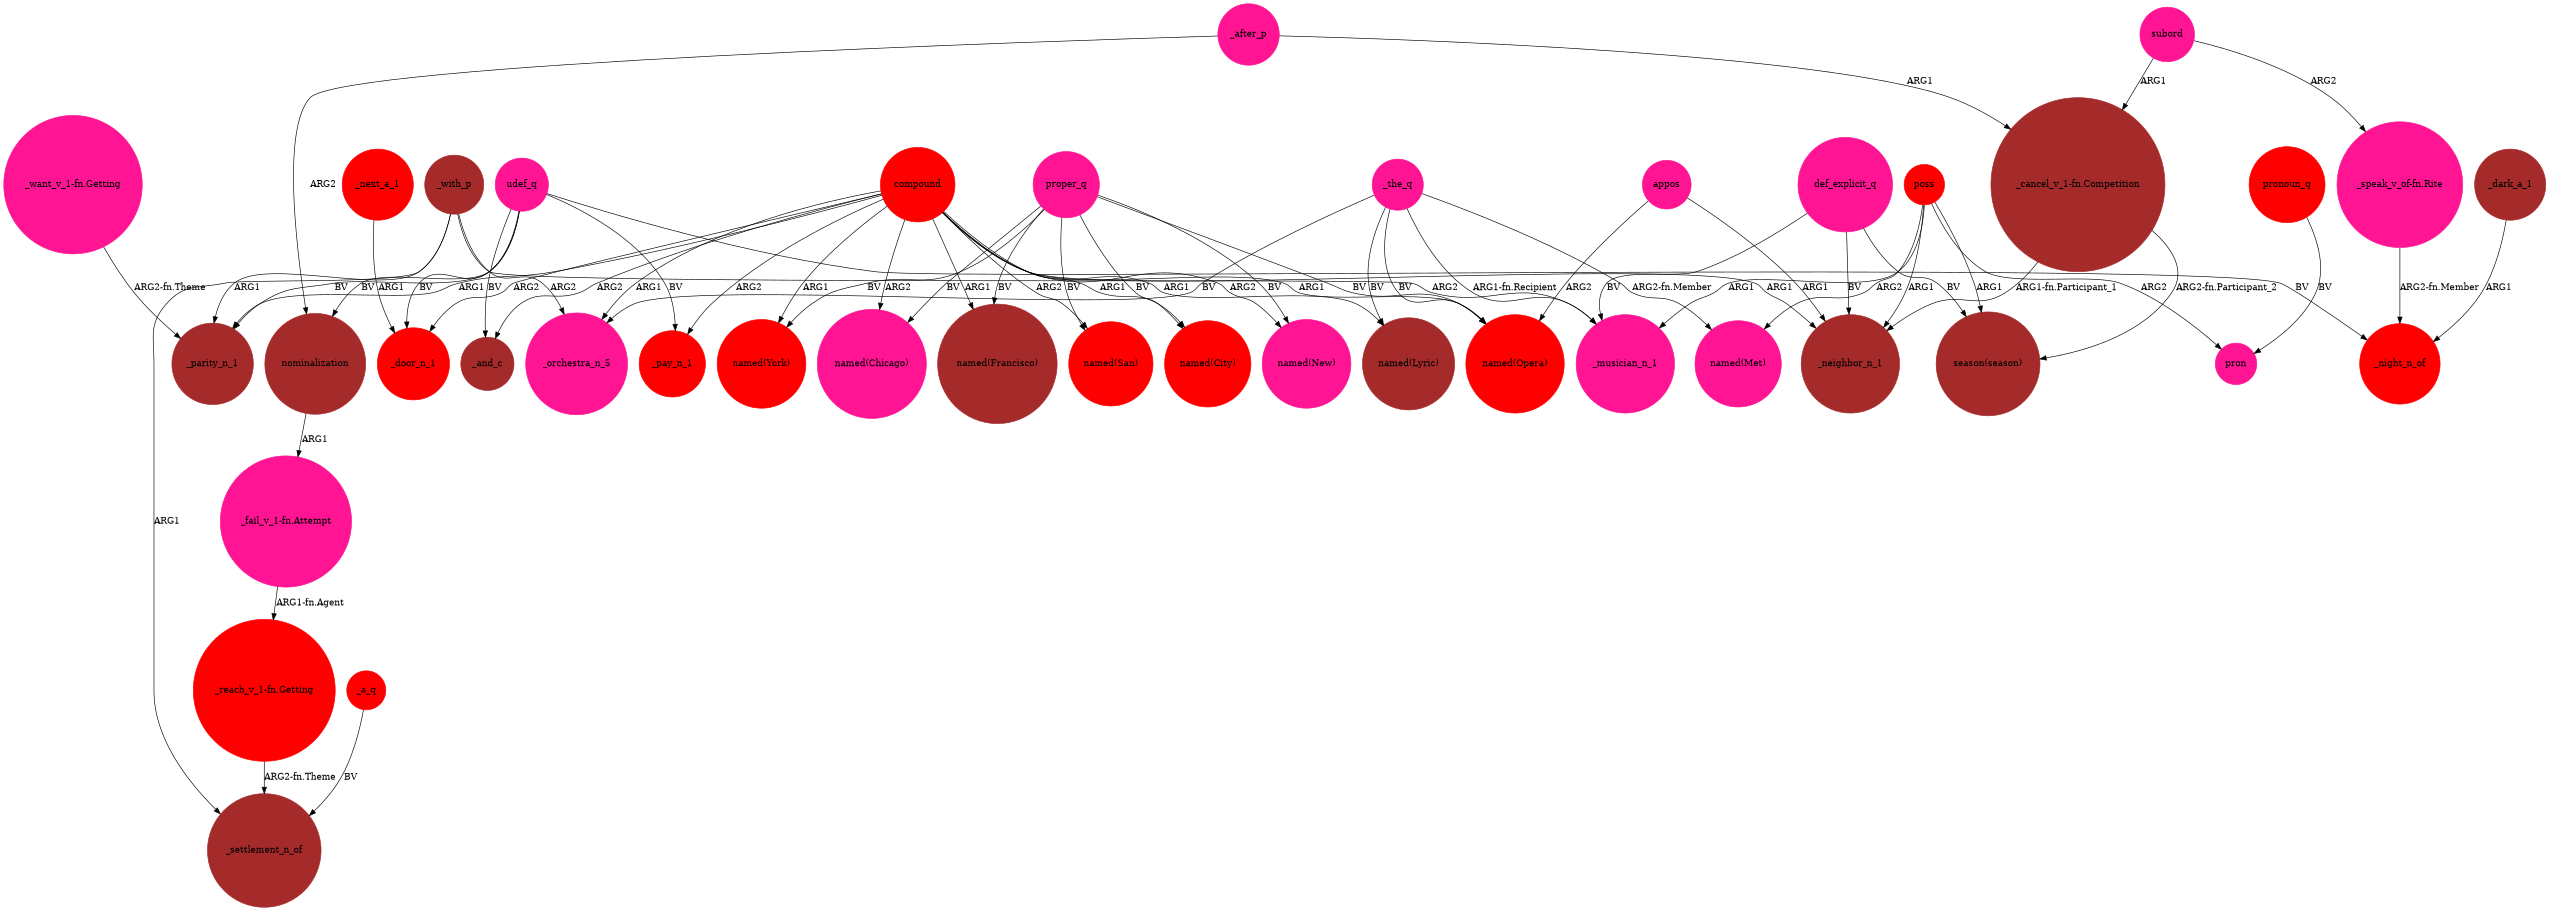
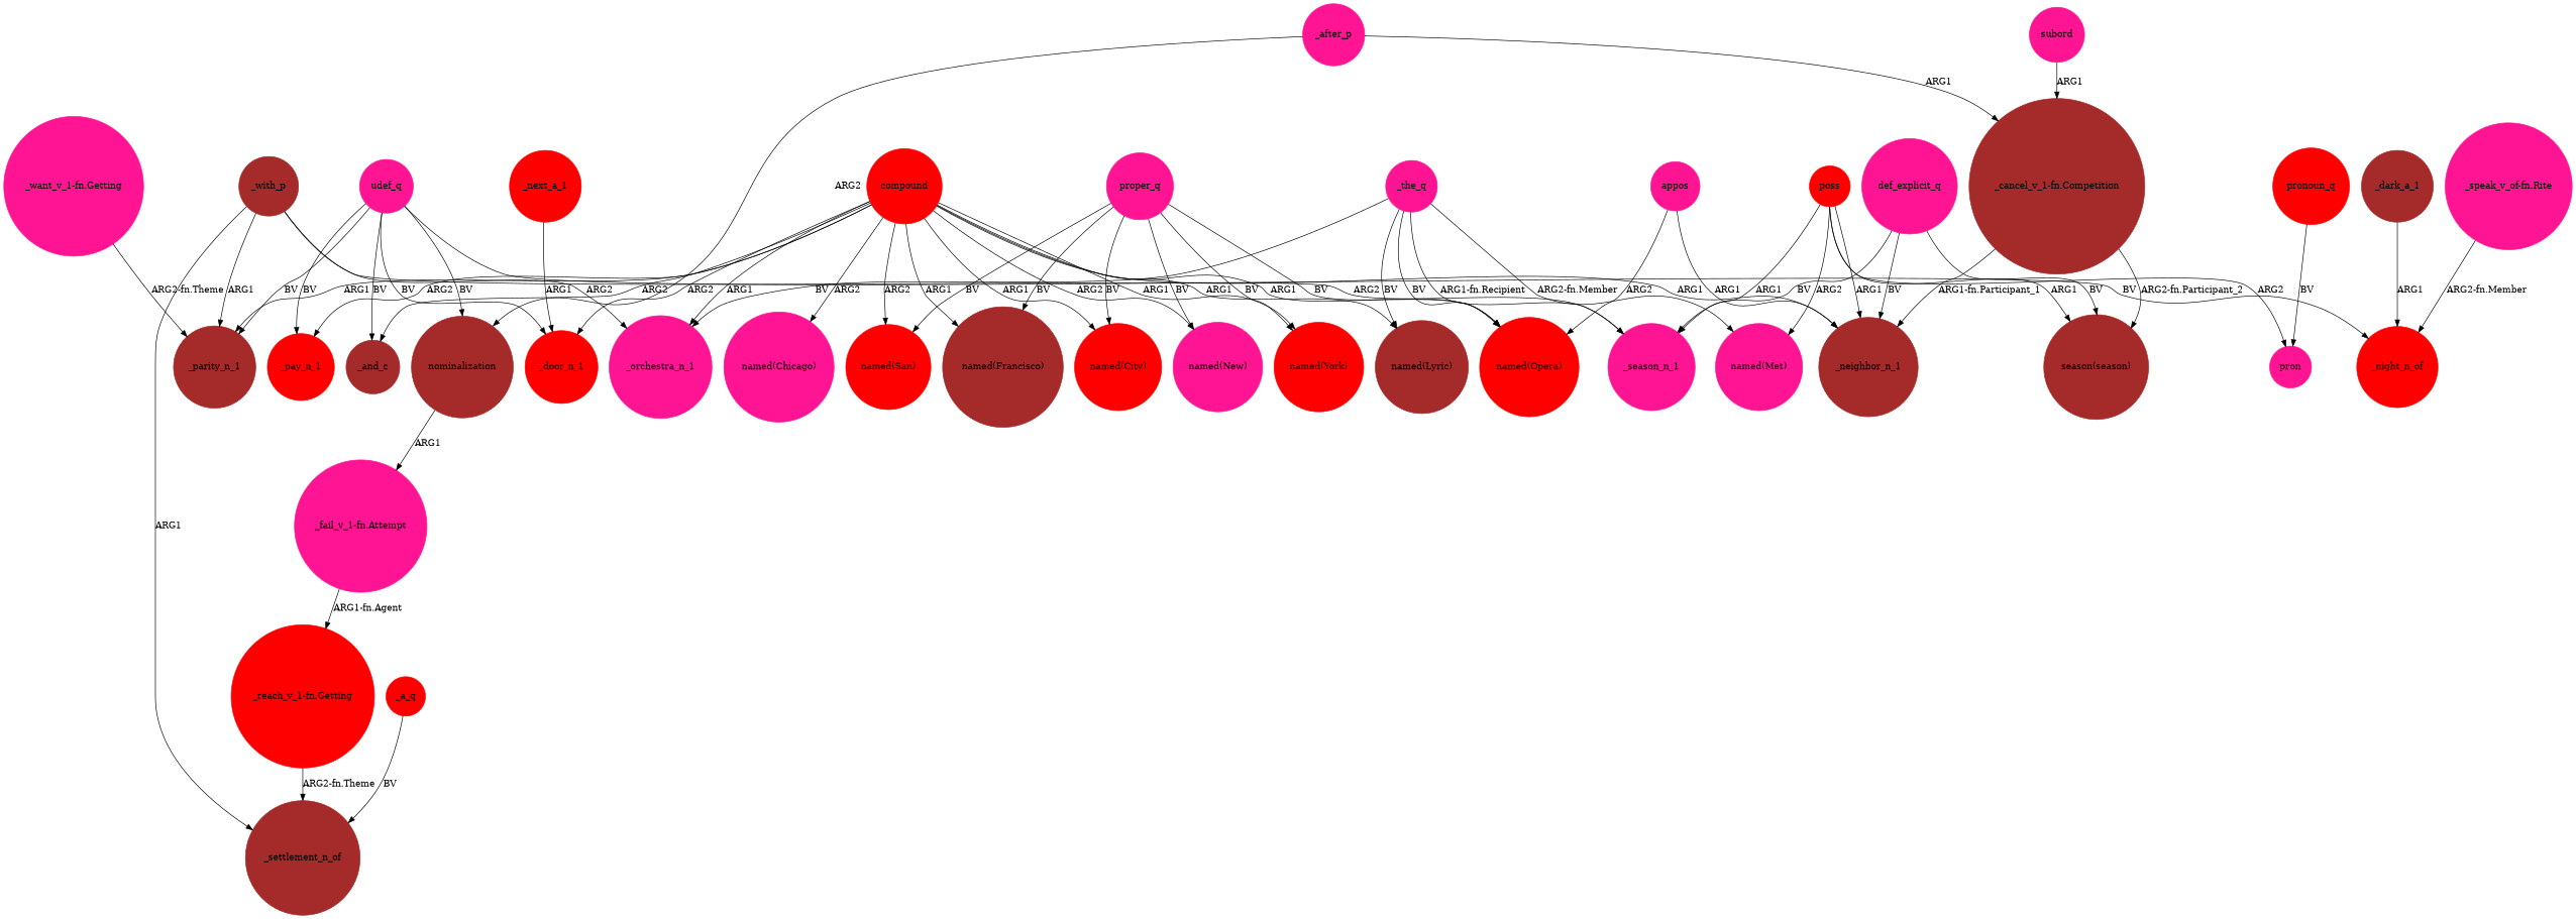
  digraph {
    node [color=deeppink shape=circle style=filled]
    _pay_n_1 [color=red]
    udef_q
    _parity_n_1 [color=brown]
    nominalization [color=brown]
    _and_c [color=brown]
    _door_n_1 [color=red]
    _night_n_of [color=red]
    "_fail_v_1-fn.Attempt"
    "_cancel_v_1-fn.Competition" [color=brown]
    "season(season)" [color=brown]
    _neighbor_n_1 [color=brown]
    _after_p
    _with_p [color=brown]
-   _musician_n_1
+   _musician_n_1 [label=_season_n_1]
    _settlement_n_of [color=brown]
-   _orchestra_n_1 [label=_orchestra_n_5]
+   _orchestra_n_1
    def_explicit_q
    compound [color=red]
    "named(City)" [color=red]
    "named(Opera)" [color=red]
    "named(New)"
    "named(York)" [color=red]
    "named(Chicago)"
    "named(Lyric)" [color=brown]
    "named(Francisco)" [color=brown]
    "named(San)" [color=red]
    proper_q
    poss [color=red]
    pron
    "named(Met)"
    "_reach_v_1-fn.Getting" [color=red]
    subord
    "_speak_v_of-fn.Rite"
    _next_a_1 [color=red]
    _a_q [color=red]
    pronoun_q [color=red]
    "_want_v_1-fn.Getting"
    appos
    _dark_a_1 [color=brown]
    _the_q
    udef_q -> _pay_n_1 [label=BV]
    udef_q -> _parity_n_1 [label=BV]
    udef_q -> nominalization [label=BV]
    udef_q -> _and_c [label=BV]
    udef_q -> _door_n_1 [label=BV]
    udef_q -> _night_n_of [label=BV]
    nominalization -> "_fail_v_1-fn.Attempt" [label=ARG1]
    "_fail_v_1-fn.Attempt" -> "_reach_v_1-fn.Getting" [label="ARG1-fn.Agent"]
    "_cancel_v_1-fn.Competition" -> "season(season)" [label="ARG2-fn.Participant_2"]
    "_cancel_v_1-fn.Competition" -> _neighbor_n_1 [label="ARG1-fn.Participant_1"]
    _after_p -> nominalization [label=ARG2]
    _after_p -> "_cancel_v_1-fn.Competition" [label=ARG1]
    _with_p -> _parity_n_1 [label=ARG1]
    _with_p -> _musician_n_1 [label=ARG2]
    _with_p -> _settlement_n_of [label=ARG1]
    _with_p -> _orchestra_n_1 [label=ARG2]
    def_explicit_q -> "season(season)" [label=BV]
    def_explicit_q -> _neighbor_n_1 [label=BV]
    def_explicit_q -> _musician_n_1 [label=BV]
    compound -> _pay_n_1 [label=ARG2]
    compound -> _parity_n_1 [label=ARG1]
    compound -> _and_c [label=ARG2]
    compound -> _door_n_1 [label=ARG2]
    compound -> _neighbor_n_1 [label=ARG1]
    compound -> _orchestra_n_1 [label=ARG1]
    compound -> "named(City)" [label=ARG1]
    compound -> "named(Opera)" [label=ARG1]
    compound -> "named(New)" [label=ARG2]
    compound -> "named(York)" [label=ARG1]
    compound -> "named(Chicago)" [label=ARG2]
    compound -> "named(Lyric)" [label=ARG1]
    compound -> "named(Francisco)" [label=ARG1]
    compound -> "named(San)" [label=ARG2]
    proper_q -> "named(City)" [label=BV]
    proper_q -> "named(Opera)" [label=BV]
    proper_q -> "named(New)" [label=BV]
    proper_q -> "named(York)" [label=BV]
-   proper_q -> "named(Chicago)" [label=BV]
    proper_q -> "named(Francisco)" [label=BV]
    proper_q -> "named(San)" [label=BV]
    poss -> "season(season)" [label=ARG1]
    poss -> _neighbor_n_1 [label=ARG1]
    poss -> _musician_n_1 [label=ARG1]
    poss -> pron [label=ARG2]
    poss -> "named(Met)" [label=ARG2]
    "_reach_v_1-fn.Getting" -> _settlement_n_of [label="ARG2-fn.Theme"]
    subord -> "_cancel_v_1-fn.Competition" [label=ARG1]
-   subord -> "_speak_v_of-fn.Rite" [label=ARG2]
    "_speak_v_of-fn.Rite" -> _night_n_of [label="ARG2-fn.Member"]
    _next_a_1 -> _door_n_1 [label=ARG1]
    _a_q -> _settlement_n_of [label=BV]
    pronoun_q -> pron [label=BV]
    "_want_v_1-fn.Getting" -> _parity_n_1 [label="ARG2-fn.Theme"]
    appos -> _neighbor_n_1 [label=ARG1]
    appos -> "named(Opera)" [label=ARG2]
    _dark_a_1 -> _night_n_of [label=ARG1]
    _the_q -> _musician_n_1 [label="ARG1-fn.Recipient"]
    _the_q -> _orchestra_n_1 [label=BV]
    _the_q -> "named(Opera)" [label=BV]
    _the_q -> "named(Lyric)" [label=BV]
    _the_q -> "named(Met)" [label="ARG2-fn.Member"]
  }
